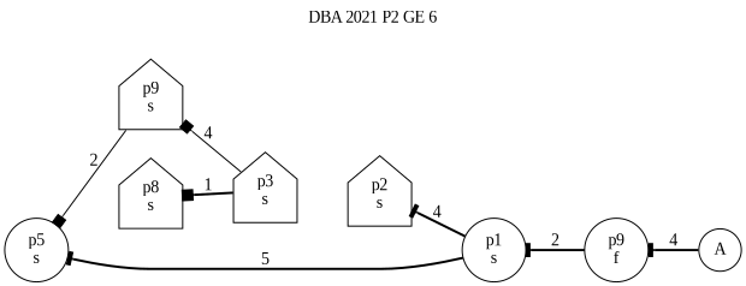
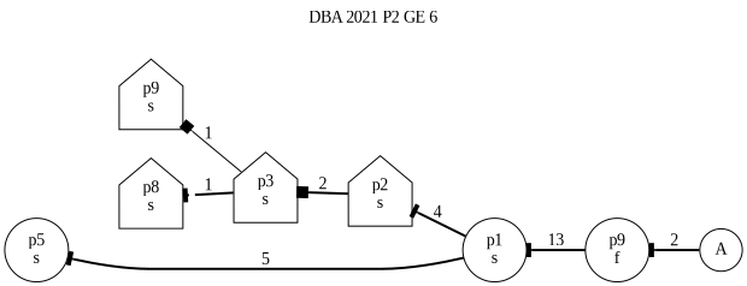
  digraph {
    fontname="Liberation Serif"
    label=" DBA 2021 P2 GE 6 "
    labelloc=tl
    rankdir=RL
    node [fontname="Liberation Serif" shape=circle]
    edge [arrowhead=tee fontname="Liberation Serif" style=bold]
    n1 [label=A]
    n2 [label="p9\nf"]
    n3 [label="p1\ns"]
    n4 [label="p2\ns" shape=house]
    n5 [label="p5\ns"]
    n6 [label="p3\ns" shape=house]
    n7 [label="p9\ns" shape=house]
    n8 [label="p8\ns" shape=house]
-   n1 -> n2 [label=4]
-   n2 -> n3 [label=2]
+   n1 -> n2 [label=2]
+   n2 -> n3 [label=13]
    n3 -> n4 [label=4]
    n3 -> n5 [label=5]
-   n6 -> n7 [arrowhead=box label=4 style=solid]
-   n6 -> n8 [arrowhead=box label=1]
-   n7 -> n5 [arrowhead=box label=2 style=solid]
+   n4 -> n6 [arrowhead=box label=2]
+   n6 -> n7 [arrowhead=box label=1 style=solid]
+   n6 -> n8 [label=1]
  }
